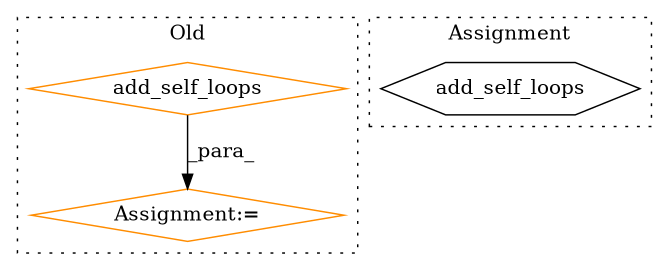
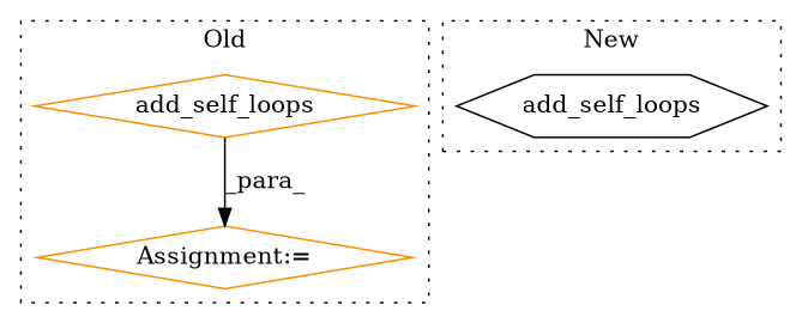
  digraph {
    node [a=32 l="15,1" shape=diamond color=darkorange]
    n1 [label=add_self_loops s="1626,1661"]
    n2 [a=7 l=2 label="Assignment:=" s=1624]
    n3 [label=add_self_loops s="1679,1717" shape=hexagon color=black]
    subgraph cluster_1 {
      label=Old
      style=dotted
      n1
      n2
    }
    subgraph cluster_2 {
-     label=Assignment
+     label=New
      style=dotted
      n3
    }
    n1 -> n2 [label=_para_]
  }
